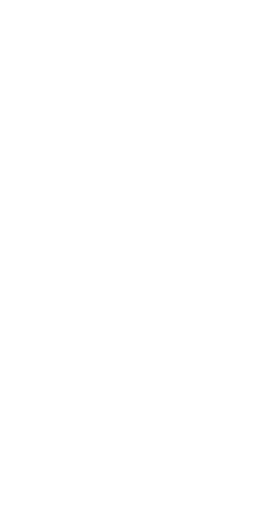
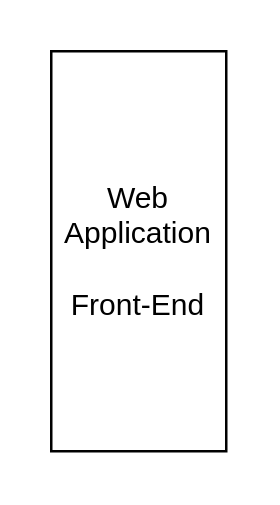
  <mxCell id="0" />
  <mxCell id="1" parent="0" />
+ <mxCell id="2" value="Web &lt;br&gt;Application&lt;br&gt;&lt;br&gt;Front-End" style="rounded=0;whiteSpace=wrap;html=1;" vertex="1" parent="1"><mxGeometry x="20" y="20" width="70" height="160" as="geometry" /></mxCell>
